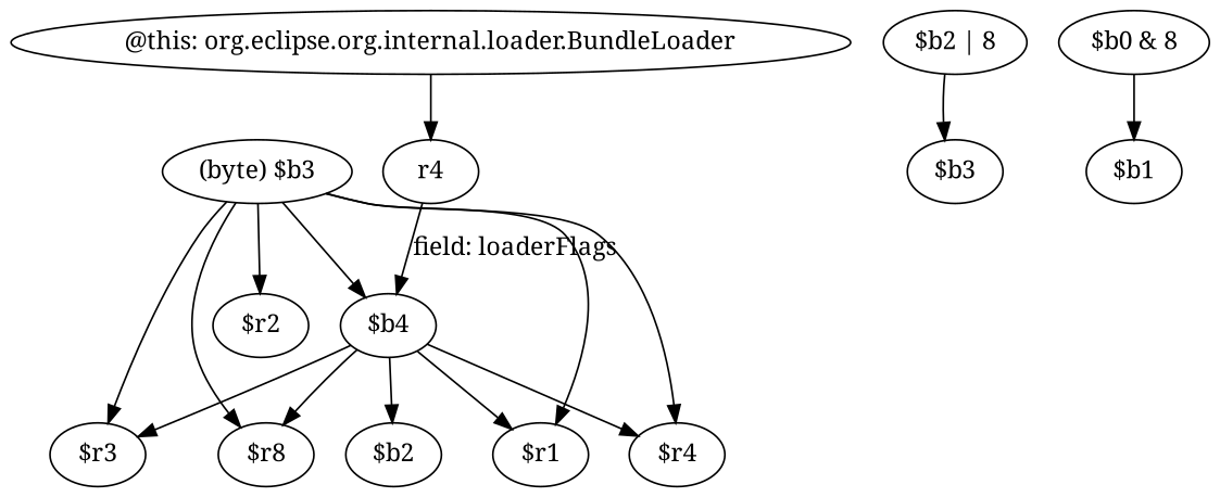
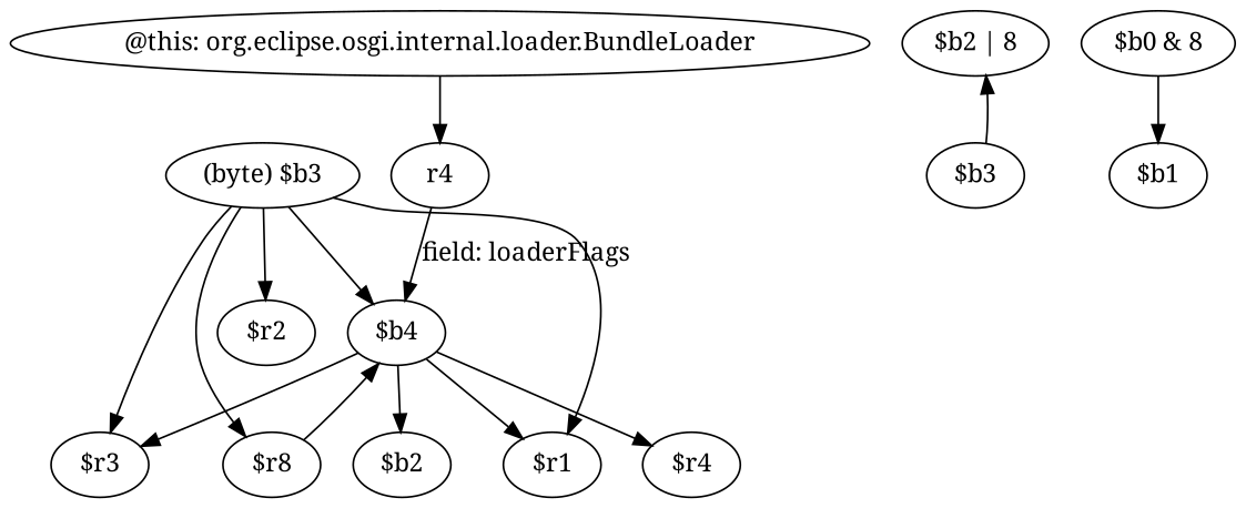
  digraph {
    fontname="Noto Serif"
    node [fontname="Noto Serif"]
    edge [fontname="Noto Serif"]
    n1 [label=r4]
    n2 [label="$b4"]
    n3 [label="$r4"]
    n4 [label="$r3"]
    n5 [label="$b2"]
    n6 [label="$r8"]
    n7 [label="$r1"]
    n8 [label="$r2"]
    n9 [label="(byte) $b3"]
    n10 [label="$b2 | 8"]
    n11 [label="$b3"]
-   n12 [label="@this: org.eclipse.org.internal.loader.BundleLoader"]
+   n12 [label="@this: org.eclipse.osgi.internal.loader.BundleLoader"]
    n13 [label="$b0 & 8"]
    n14 [label="$b1"]
    n1 -> n2 [label="field: loaderFlags"]
    n2 -> n3
    n2 -> n4
    n2 -> n5
-   n2 -> n6
+   n6 -> n2
    n2 -> n7
    n9 -> n2
-   n9 -> n3
    n9 -> n4
    n9 -> n6
    n9 -> n7
    n9 -> n8
-   n10 -> n11
+   n11 -> n10
    n12 -> n1
    n13 -> n14
  }
